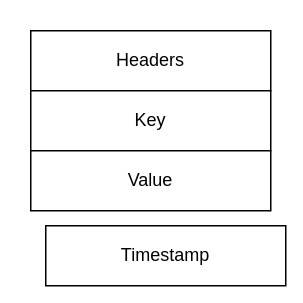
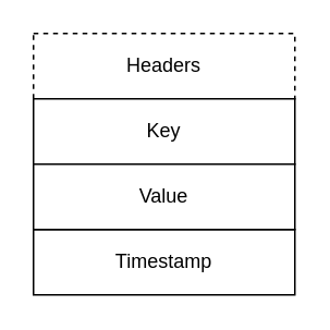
  <mxCell id="0" />
  <mxCell id="1" parent="0" />
- <mxCell id="2" value="Timestamp" style="rounded=0;whiteSpace=wrap;html=1;" vertex="1" parent="1"><mxGeometry x="30" y="150" width="160" height="40" as="geometry" /></mxCell>
- <mxCell id="3" value="Headers" style="rounded=0;whiteSpace=wrap;html=1;" vertex="1" parent="1"><mxGeometry x="20" y="20" width="160" height="40" as="geometry" /></mxCell>
+ <mxCell id="2" value="Timestamp" style="rounded=0;whiteSpace=wrap;html=1;" vertex="1" parent="1"><mxGeometry x="20" y="140" width="160" height="40" as="geometry" /></mxCell>
+ <mxCell id="3" value="Headers" style="rounded=0;whiteSpace=wrap;html=1;dashed=1;" vertex="1" parent="1"><mxGeometry x="20" y="20" width="160" height="40" as="geometry" /></mxCell>
  <mxCell id="4" value="Key" style="rounded=0;whiteSpace=wrap;html=1;" vertex="1" parent="1"><mxGeometry x="20" y="60" width="160" height="40" as="geometry" /></mxCell>
  <mxCell id="5" value="Value" style="rounded=0;whiteSpace=wrap;html=1;" vertex="1" parent="1"><mxGeometry x="20" y="100" width="160" height="40" as="geometry" /></mxCell>
